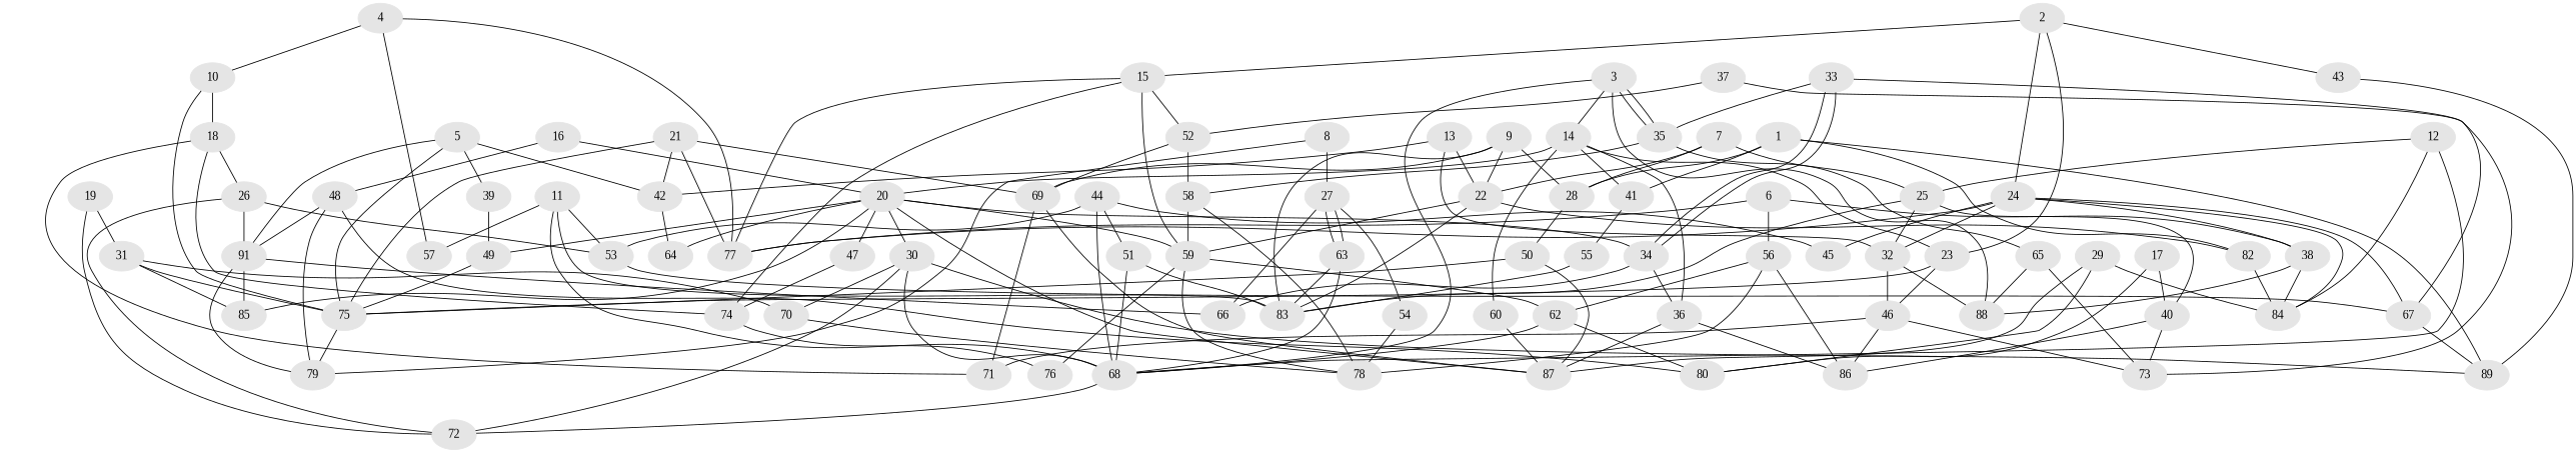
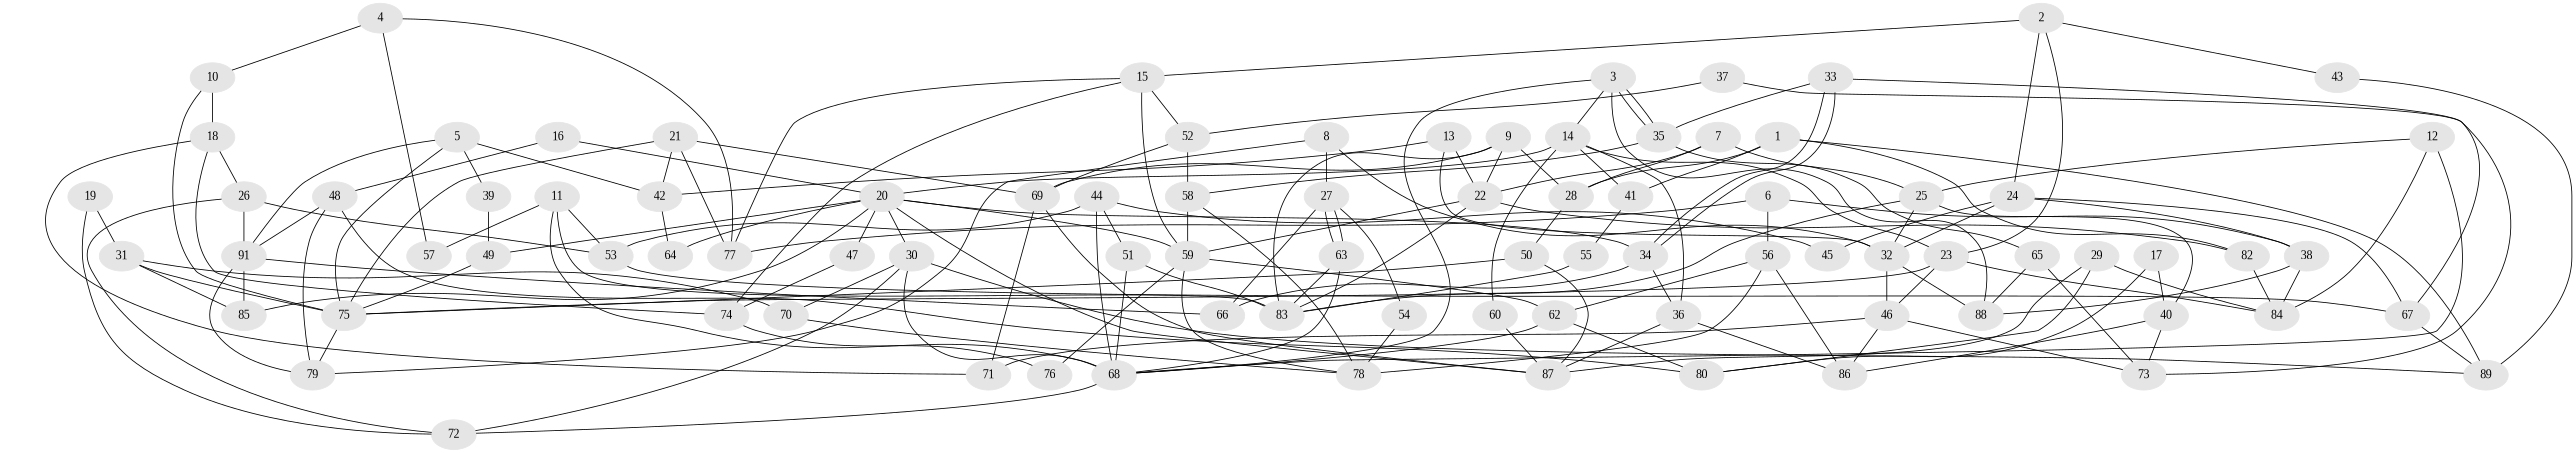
  graph {
    fontname="Liberation Serif"
    node [color=gray90 fontname="Liberation Serif" style=filled]
    edge [fontname="Liberation Serif"]
    1
    28
    n3 [label=89]
    82
    41
    50
    84
    2
    15
    23
    24
    43
    77
    52
    59
    74
    75
    46
    38
    32
    45
    67
    3
    14
    35
    68
    88
    20
    36
    60
    58
    65
    72
    4
    10
    57
    18
    5
    39
    42
    n41 [label=91]
    49
    64
    79
    85
    66
    6
    56
    86
    78
    62
    7
    22
    25
    83
    40
    8
    27
    54
    63
    9
    69
    71
    87
    26
    11
    53
    12
    55
    13
    47
    30
    34
    76
    16
    48
    80
    17
    73
    19
    31
    70
    21
    29
    33
    37
    44
    51
    1 -- 28
    1 -- n3
    1 -- 82
    1 -- 41
    28 -- 50
    82 -- 84
    41 -- 55
    50 -- 75
    50 -- 87
    2 -- 15
    2 -- 23
    2 -- 24
    2 -- 43
    15 -- 77
    15 -- 52
    15 -- 59
    15 -- 74
    23 -- 75
    23 -- 46
-   24 -- 84
-   24 -- 77
+   23 -- 84
    24 -- 38
    24 -- 32
    24 -- 45
    24 -- 67
    43 -- n3
    52 -- 58
    52 -- 69
    59 -- 78
    59 -- 62
    59 -- 76
    74 -- 76
    75 -- 79
    46 -- 86
    46 -- 71
    46 -- 73
    38 -- 84
    38 -- 88
    32 -- 46
    32 -- 88
    67 -- n3
    3 -- 14
    3 -- 35
    3 -- 35
    3 -- 68
    3 -- 88
    14 -- 41
    14 -- 23
    14 -- 20
    14 -- 36
    14 -- 60
    35 -- 58
    35 -- 65
    68 -- 72
    20 -- 59
    20 -- 49
    20 -- 64
    20 -- 85
    20 -- 87
    20 -- 47
    20 -- 30
    20 -- 34
    36 -- 86
    36 -- 87
    60 -- 87
    58 -- 59
    58 -- 78
    65 -- 88
    65 -- 73
    4 -- 77
    4 -- 10
    4 -- 57
    10 -- 75
    10 -- 18
    18 -- 74
    18 -- 71
    18 -- 26
    5 -- 75
    5 -- 39
    5 -- 42
    5 -- n41
    39 -- 49
    42 -- 64
    n41 -- 79
    n41 -- 85
    n41 -- 66
    49 -- 75
    6 -- 77
    6 -- 38
    6 -- 56
    56 -- 86
    56 -- 78
    56 -- 62
    62 -- 68
    62 -- 80
    7 -- 28
    7 -- 22
    7 -- 25
    22 -- 82
    22 -- 59
    22 -- 83
    25 -- 32
    25 -- 83
    25 -- 40
    40 -- 86
    40 -- 73
+   8 -- 32
    8 -- 79
    8 -- 27
    27 -- 66
    27 -- 54
    27 -- 63
    27 -- 63
    54 -- 78
    63 -- 68
    63 -- 83
    9 -- 28
    9 -- 22
    9 -- 83
    9 -- 69
    69 -- 71
    69 -- 87
    26 -- 72
    26 -- n41
    26 -- 53
    11 -- 68
    11 -- 57
    11 -- 83
    11 -- 53
    53 -- 67
    12 -- 84
    12 -- 68
    12 -- 25
    55 -- 83
    13 -- 32
    13 -- 42
    13 -- 22
    47 -- 74
    30 -- n3
    30 -- 68
    30 -- 72
    30 -- 70
    34 -- 36
    34 -- 66
    16 -- 20
    16 -- 48
    48 -- n41
    48 -- 79
    48 -- 80
    17 -- 40
    17 -- 80
    19 -- 72
    19 -- 31
    31 -- 75
    31 -- 85
    31 -- 70
    70 -- 78
    21 -- 77
    21 -- 75
    21 -- 42
    21 -- 69
    29 -- 84
    29 -- 87
    29 -- 80
    33 -- 67
    33 -- 35
    33 -- 34
    33 -- 34
    37 -- 52
    37 -- 73
    44 -- 45
    44 -- 68
    44 -- 53
    44 -- 51
    51 -- 68
    51 -- 83
  }
